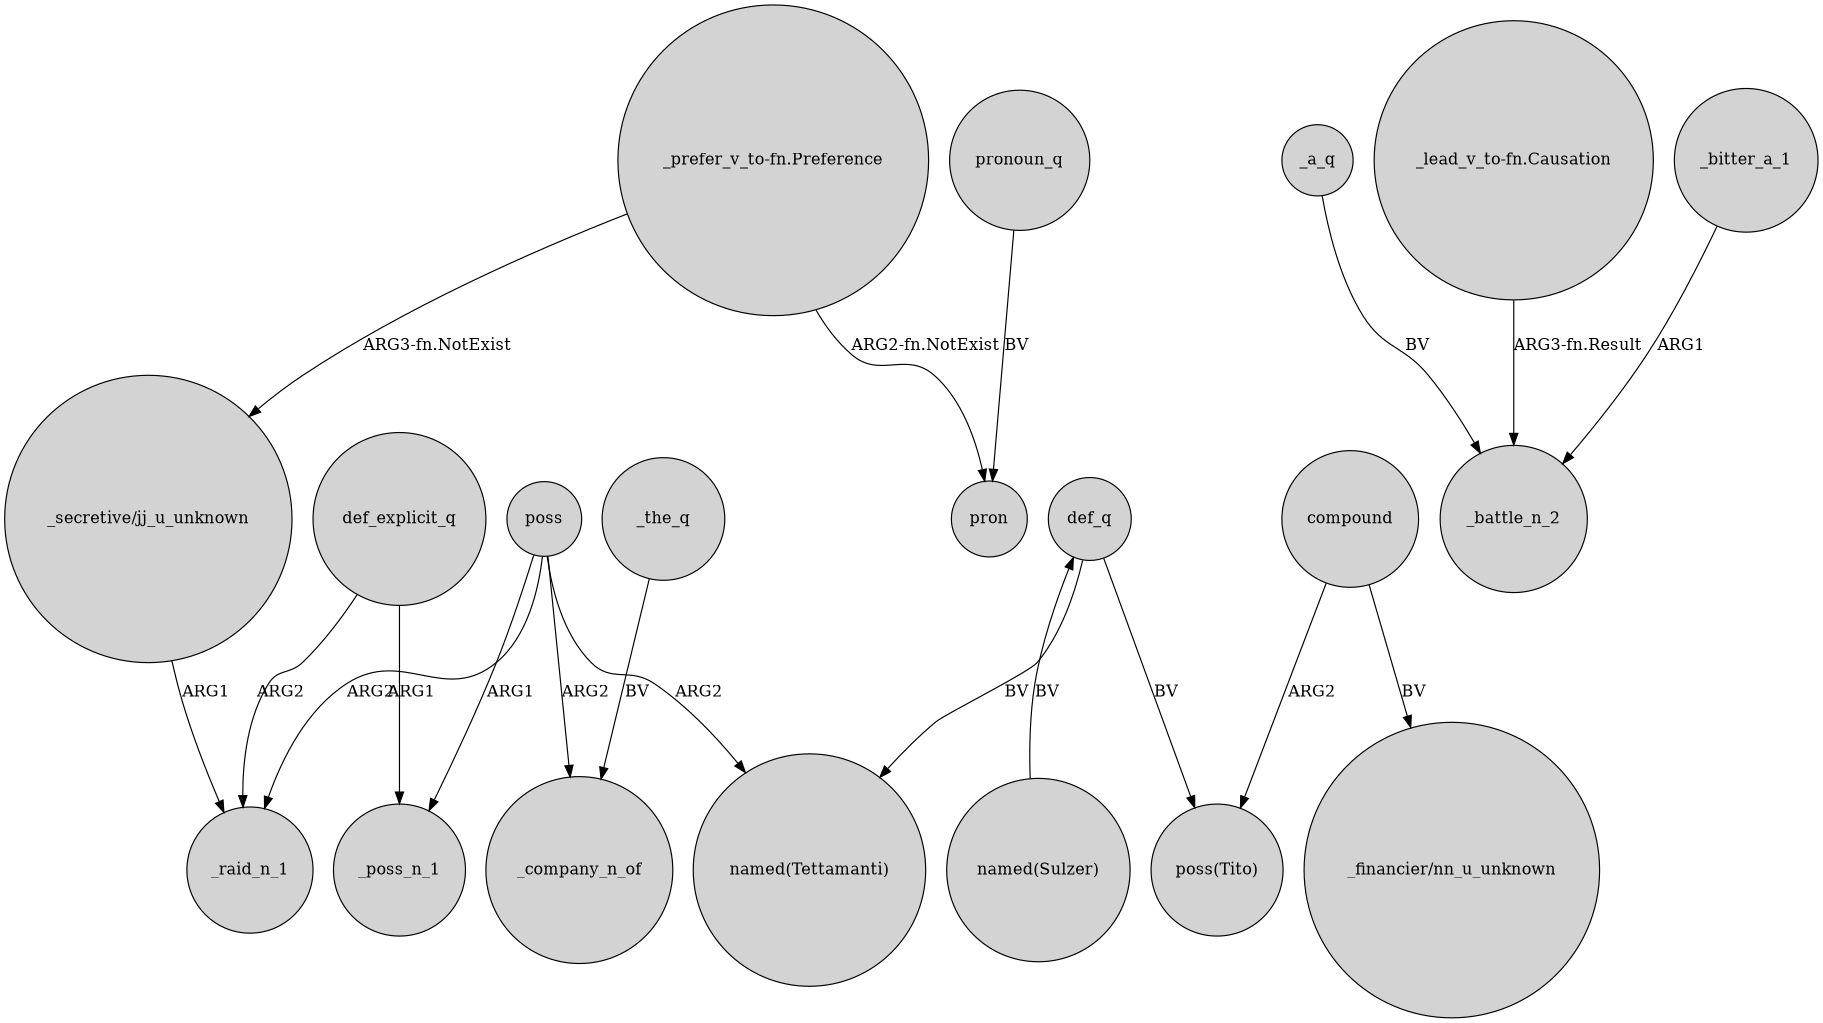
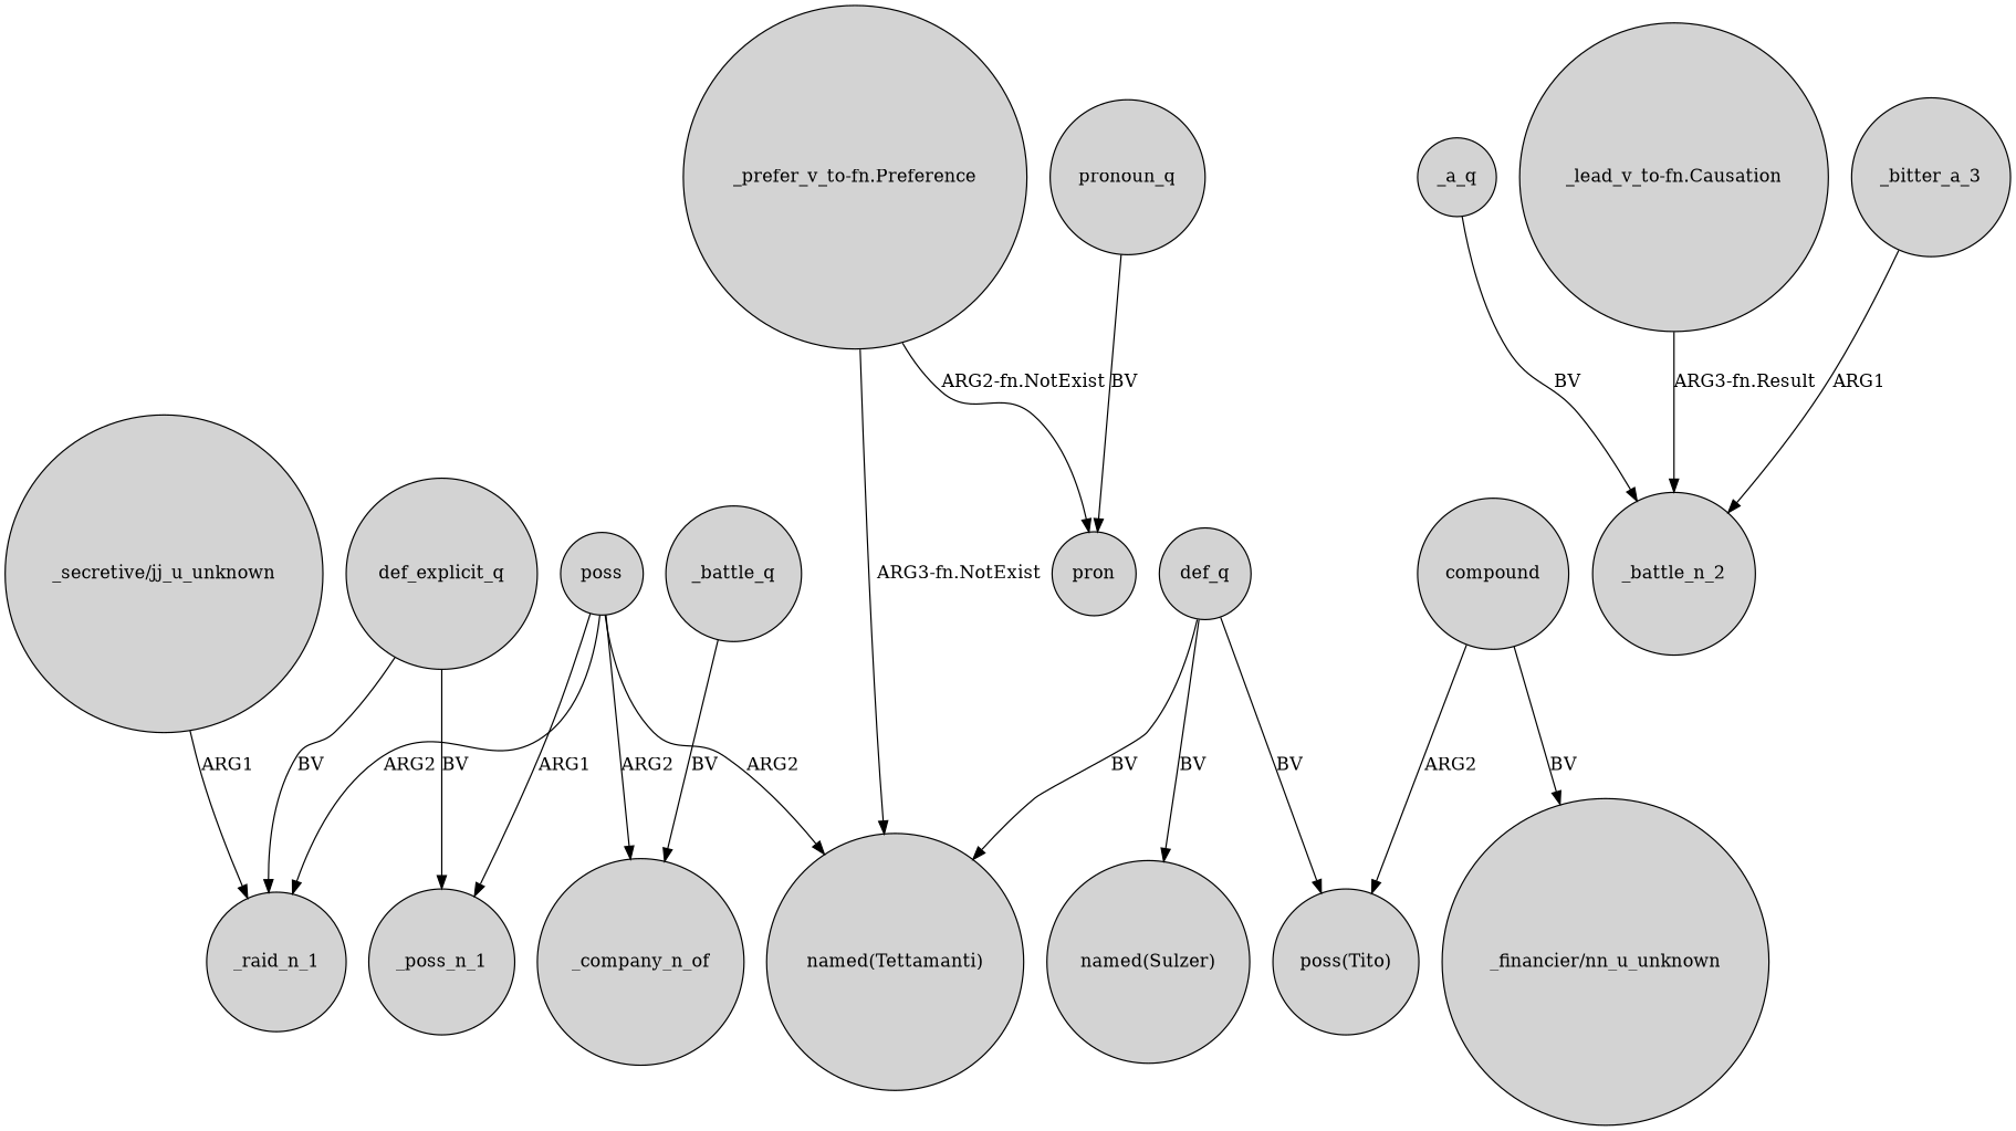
  digraph {
    node [shape=circle style=filled]
    n1 [label=def_q]
    "named(Tettamanti)"
    n3 [label="poss(Tito)"]
    "named(Sulzer)"
    compound
    "_financier/nn_u_unknown"
    poss
    _raid_n_1
    n9 [label=_poss_n_1]
    _company_n_of
    def_explicit_q
-   _the_q
+   _the_q [label=_battle_q]
    pronoun_q
    pron
    "_prefer_v_to-fn.Preference"
    n16 [label=_battle_n_2]
    _a_q
    "_lead_v_to-fn.Causation"
    "_secretive/jj_u_unknown"
-   _bitter_a_1
+   _bitter_a_1 [label=_bitter_a_3]
    n1 -> "named(Tettamanti)" [label=BV]
    n1 -> n3 [label=BV]
-   "named(Sulzer)" -> n1 [label=BV]
+   n1 -> "named(Sulzer)" [label=BV]
    compound -> n3 [label=ARG2]
    compound -> "_financier/nn_u_unknown" [label=BV]
    poss -> "named(Tettamanti)" [label=ARG2]
    poss -> _raid_n_1 [label=ARG2]
    poss -> n9 [label=ARG1]
    poss -> _company_n_of [label=ARG2]
-   def_explicit_q -> _raid_n_1 [label=ARG2]
-   def_explicit_q -> n9 [label=ARG1]
+   def_explicit_q -> _raid_n_1 [label=BV]
+   def_explicit_q -> n9 [label=BV]
    _the_q -> _company_n_of [label=BV]
    pronoun_q -> pron [label=BV]
-   "_prefer_v_to-fn.Preference" -> "_secretive/jj_u_unknown" [label="ARG3-fn.NotExist"]
+   "_prefer_v_to-fn.Preference" -> "named(Tettamanti)" [label="ARG3-fn.NotExist"]
    "_prefer_v_to-fn.Preference" -> pron [label="ARG2-fn.NotExist"]
    _a_q -> n16 [label=BV]
    "_lead_v_to-fn.Causation" -> n16 [label="ARG3-fn.Result"]
    "_secretive/jj_u_unknown" -> _raid_n_1 [label=ARG1]
    _bitter_a_1 -> n16 [label=ARG1]
  }
